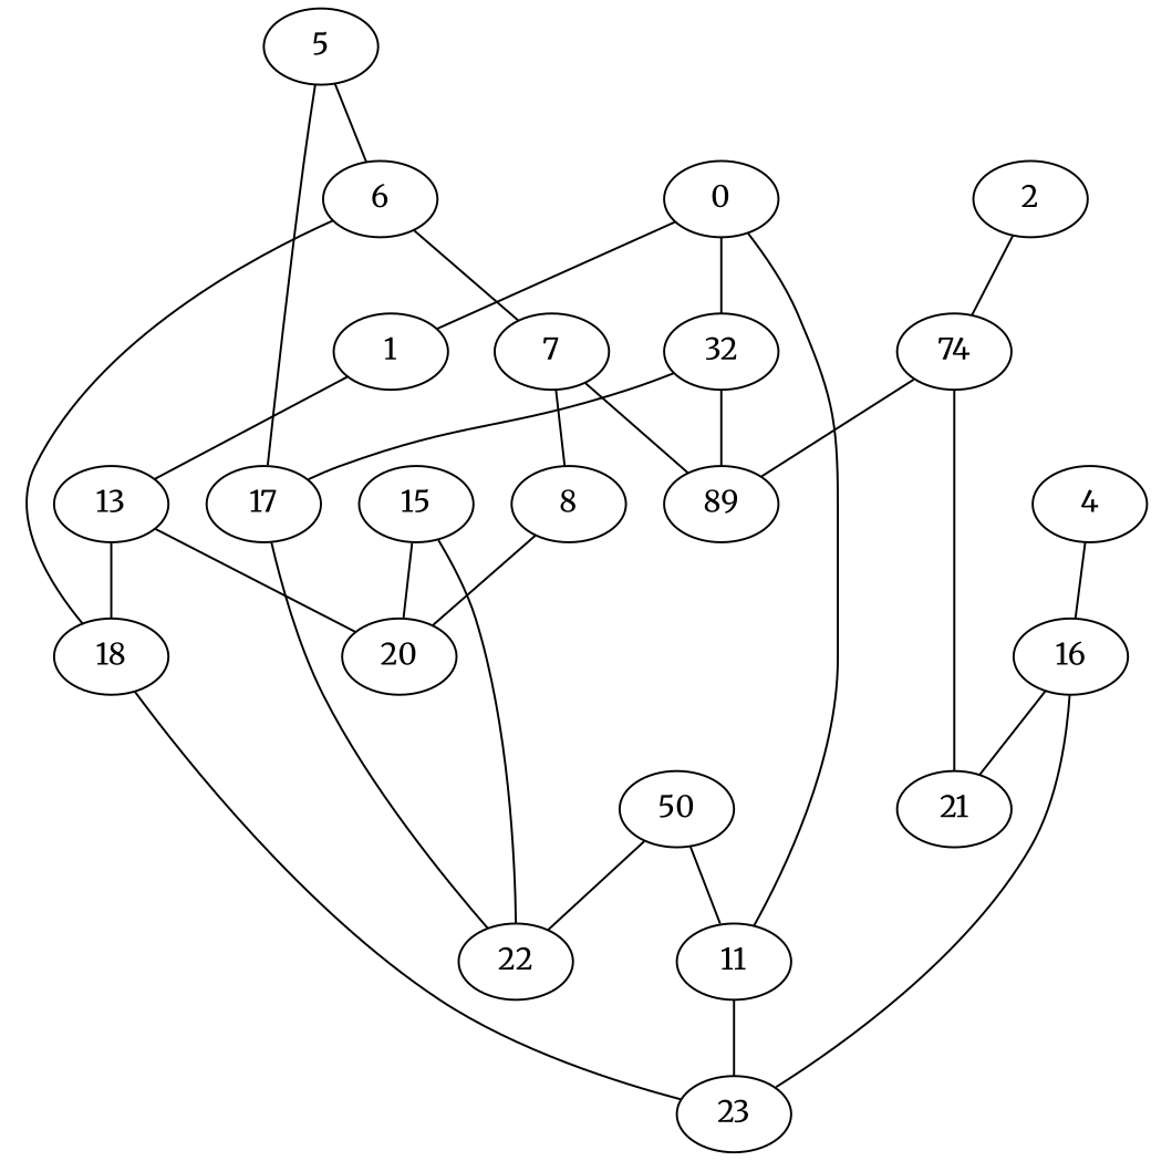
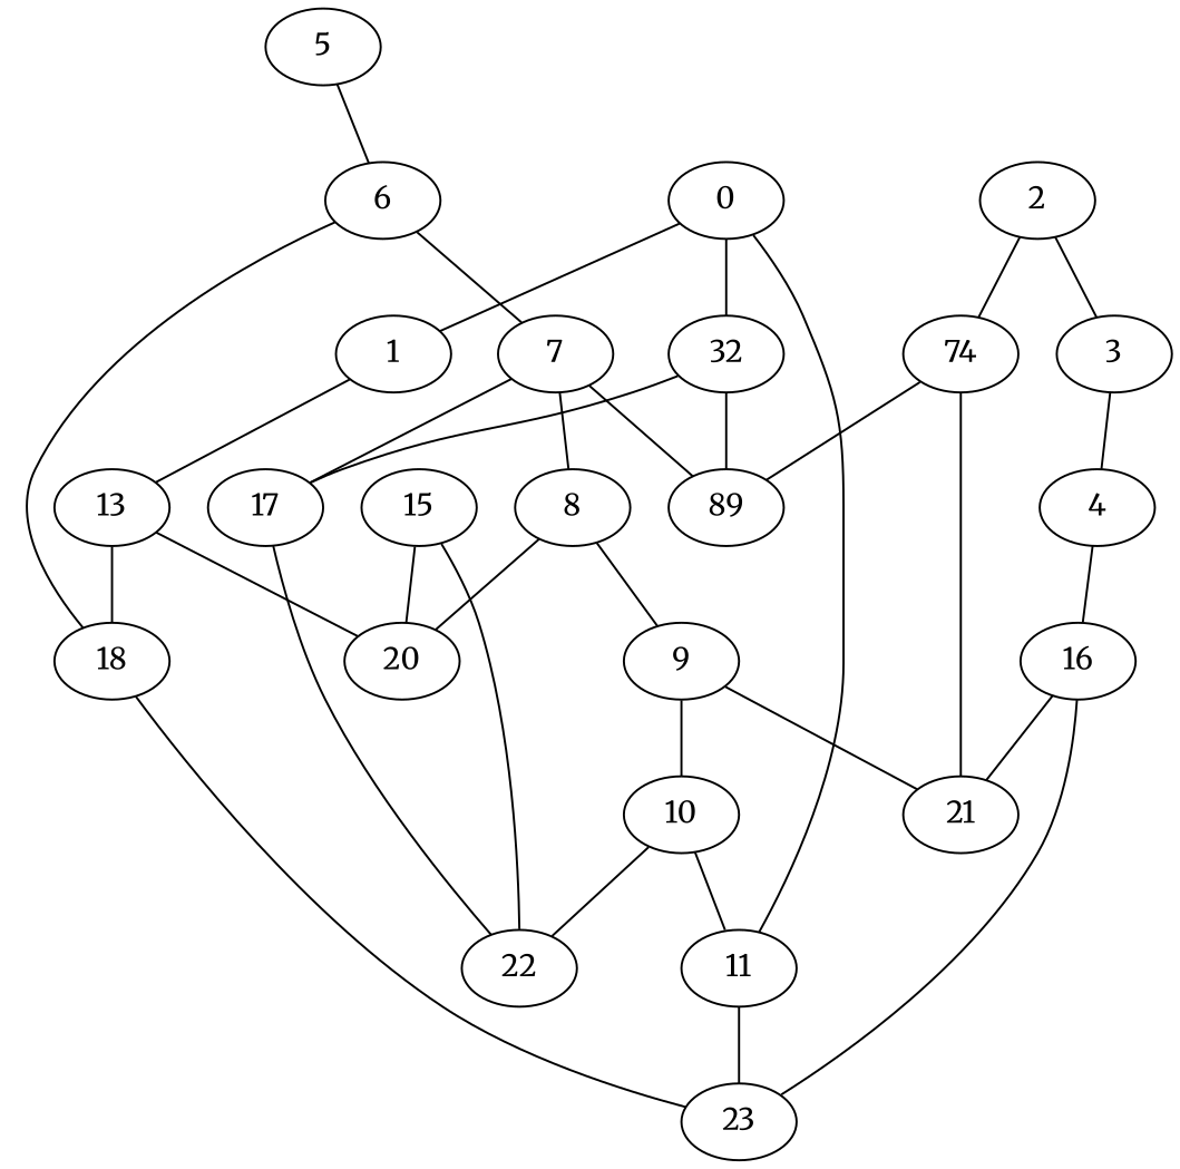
  graph {
    fontname=Merriweather
    node [fontname=Merriweather]
    edge [fontname=Merriweather]
    0
    1
    11
    n4 [label=32]
    13
    23
    17
    n8 [label=89]
    2
+   3
    n11 [label=74]
    18
    20
    4
    21
    16
    15
    22
    5
    6
    7
    8
-   10 [label=50]
+   9
+   10
    0 -- 1
    0 -- 11
    0 -- n4
    1 -- 13
    11 -- 23
    n4 -- 17
    n4 -- n8
    13 -- 18
    13 -- 20
    17 -- 22
+   2 -- 3
    2 -- n11
+   3 -- 4
    n11 -- n8
    n11 -- 21
    18 -- 23
    4 -- 16
    16 -- 23
    16 -- 21
    15 -- 20
    15 -- 22
-   5 -- 17
+   7 -- 17
    5 -- 6
    6 -- 18
    6 -- 7
    7 -- n8
    7 -- 8
    8 -- 20
+   8 -- 9
+   9 -- 21
+   9 -- 10
    10 -- 11
    10 -- 22
  }
